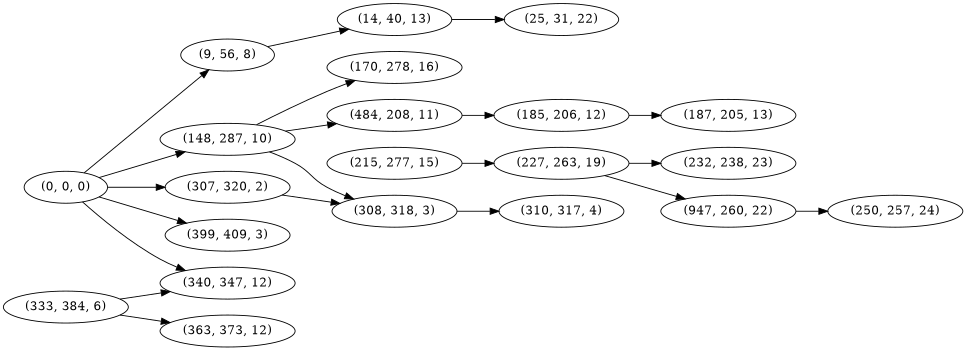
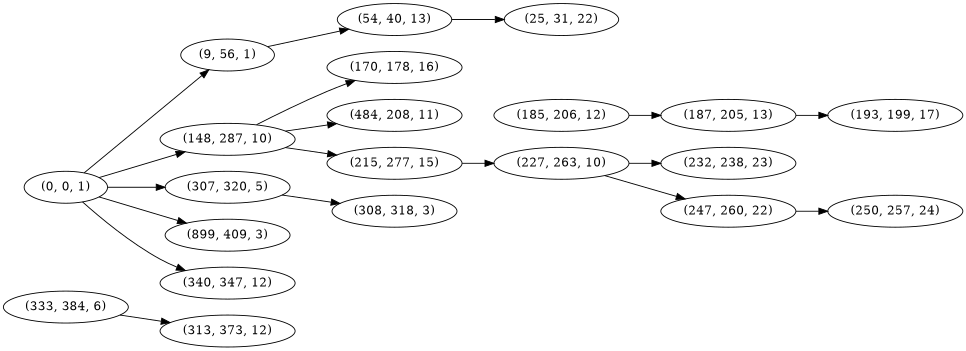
  digraph {
    rankdir=LR
-   "(0, 0, 0)"
-   "(9, 56, 8)"
+   "(0, 0, 0)" [label="(0, 0, 1)"]
+   "(9, 56, 8)" [label="(9, 56, 1)"]
    "(148, 287, 10)"
-   "(307, 320, 2)"
-   "(399, 409, 3)"
+   "(307, 320, 2)" [label="(307, 320, 5)"]
+   "(399, 409, 3)" [label="(899, 409, 3)"]
    "(340, 347, 12)"
-   "(14, 40, 13)"
-   "(170, 178, 16)" [label="(170, 278, 16)"]
+   "(14, 40, 13)" [label="(54, 40, 13)"]
+   "(170, 178, 16)"
    n9 [label="(484, 208, 11)"]
    "(215, 277, 15)"
    "(308, 318, 3)"
    "(333, 384, 6)"
-   "(363, 373, 12)"
+   "(363, 373, 12)" [label="(313, 373, 12)"]
    "(25, 31, 22)"
    "(185, 206, 12)"
-   "(227, 263, 19)"
+   "(227, 263, 19)" [label="(227, 263, 10)"]
    "(187, 205, 13)"
+   "(193, 199, 17)"
    "(232, 238, 23)"
-   "(247, 260, 22)" [label="(947, 260, 22)"]
+   "(247, 260, 22)"
    "(250, 257, 24)"
-   "(310, 317, 4)"
    "(0, 0, 0)" -> "(9, 56, 8)"
    "(0, 0, 0)" -> "(148, 287, 10)"
    "(0, 0, 0)" -> "(307, 320, 2)"
    "(0, 0, 0)" -> "(399, 409, 3)"
    "(0, 0, 0)" -> "(340, 347, 12)"
    "(9, 56, 8)" -> "(14, 40, 13)"
    "(148, 287, 10)" -> "(170, 178, 16)"
    "(148, 287, 10)" -> n9
-   "(148, 287, 10)" -> "(308, 318, 3)"
+   "(148, 287, 10)" -> "(215, 277, 15)"
    "(307, 320, 2)" -> "(308, 318, 3)"
    "(14, 40, 13)" -> "(25, 31, 22)"
-   n9 -> "(185, 206, 12)"
    "(215, 277, 15)" -> "(227, 263, 19)"
-   "(308, 318, 3)" -> "(310, 317, 4)"
-   "(333, 384, 6)" -> "(340, 347, 12)"
    "(333, 384, 6)" -> "(363, 373, 12)"
    "(185, 206, 12)" -> "(187, 205, 13)"
    "(227, 263, 19)" -> "(232, 238, 23)"
    "(227, 263, 19)" -> "(247, 260, 22)"
+   "(187, 205, 13)" -> "(193, 199, 17)"
    "(247, 260, 22)" -> "(250, 257, 24)"
  }
